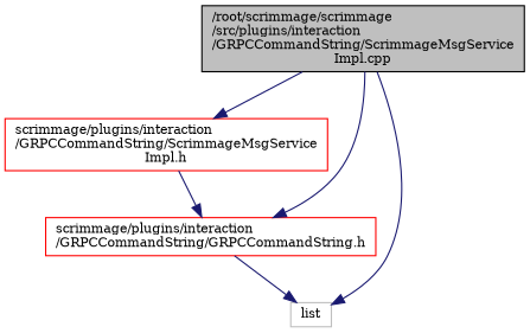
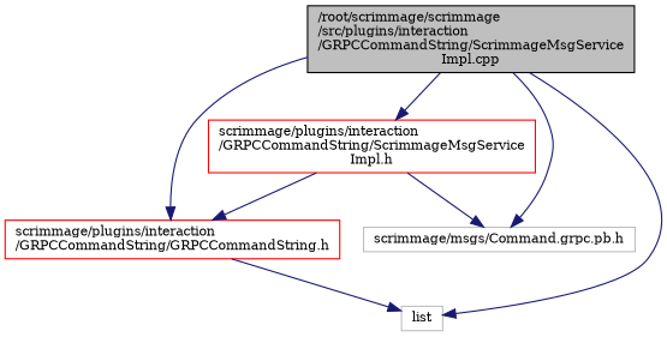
  digraph {
    fontname="DejaVu Serif"
    node [color=red fillcolor=white fontname="DejaVu Serif" fontsize=10 shape=record style=filled]
    edge [color=midnightblue fontname="DejaVu Serif" fontsize=10 labelfontname=Helvetica labelfontsize=10 style=solid]
    n1 [color=black fillcolor=grey75 fontcolor=black height=0.2 label="/root/scrimmage/scrimmage\l/src/plugins/interaction\l/GRPCCommandString/ScrimmageMsgService\lImpl.cpp" width=0.4]
    n2 [height=0.2 label="scrimmage/plugins/interaction\l/GRPCCommandString/ScrimmageMsgService\lImpl.h" width=0.4]
    n3 [height=0.2 label="scrimmage/plugins/interaction\l/GRPCCommandString/GRPCCommandString.h" width=0.4]
    n4 [color=grey75 height=0.2 label=list width=0.4]
+   n5 [color=grey75 height=0.2 label="scrimmage/msgs/Command.grpc.pb.h" width=0.4]
    n1 -> n2
    n1 -> n3
    n1 -> n4
+   n1 -> n5
    n2 -> n3
+   n2 -> n5
    n3 -> n4
  }
